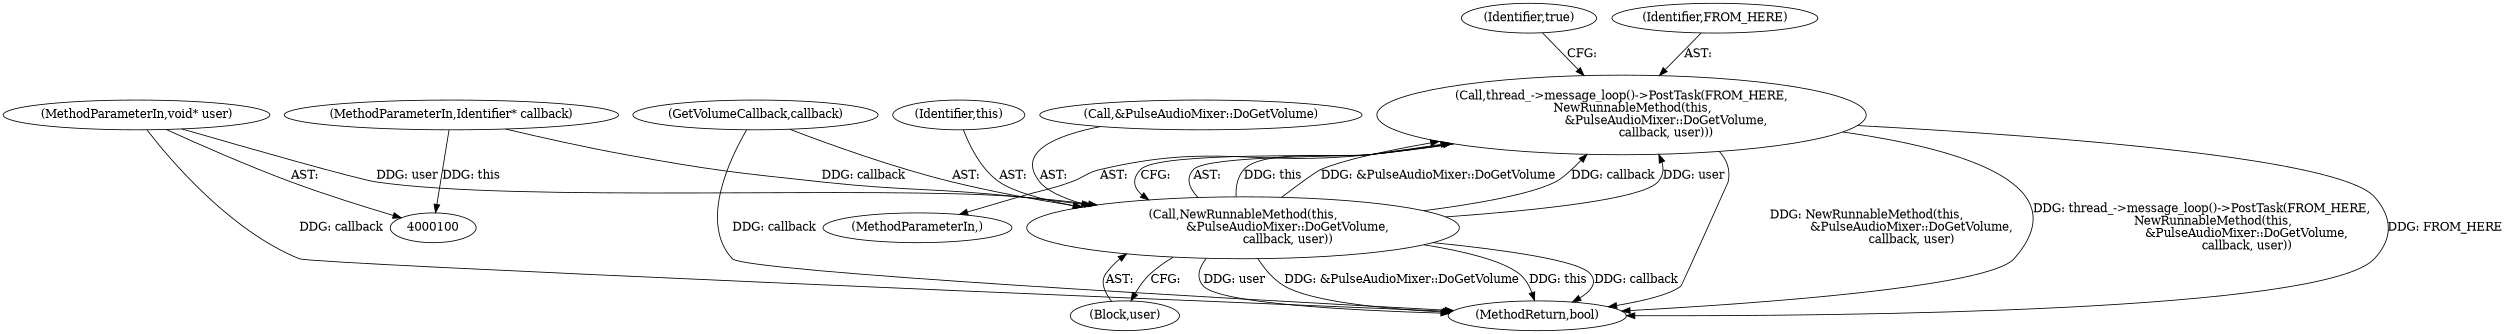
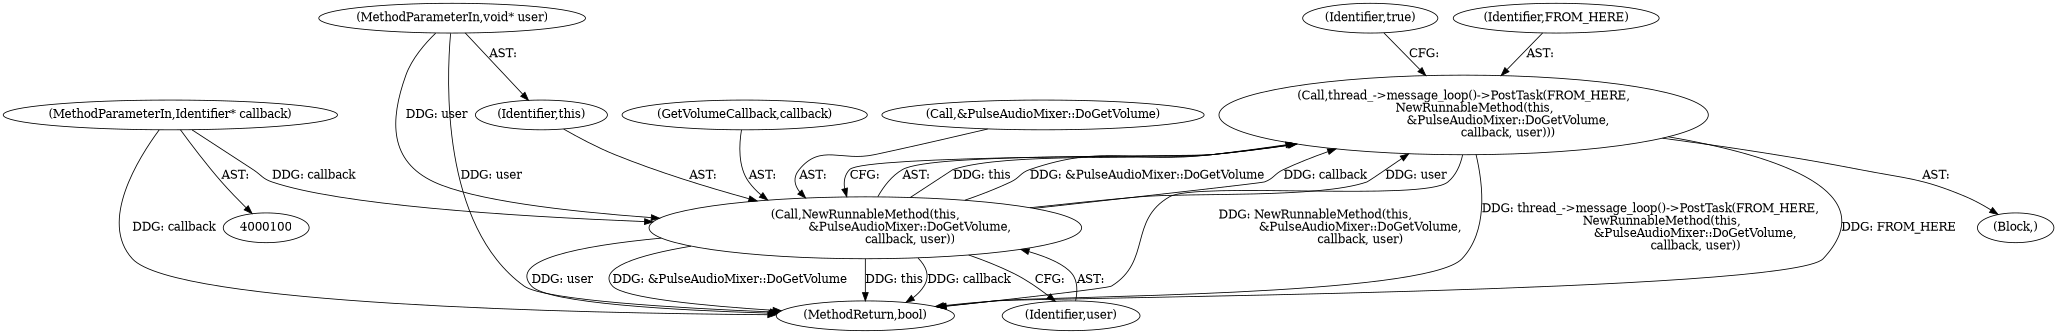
  digraph {
    n1 [label="(Call,thread_->message_loop()->PostTask(FROM_HERE,\n      NewRunnableMethod(this,\n                        &PulseAudioMixer::DoGetVolume,\n                        callback, user)))"]
    n2 [label="(Call,NewRunnableMethod(this,\n                        &PulseAudioMixer::DoGetVolume,\n                        callback, user))"]
    n3 [label="(MethodReturn,bool)"]
-   n4 [label="(MethodParameterIn,)"]
-   n5 [label="(Block,user)"]
+   n4 [label="(Block,)"]
+   n5 [label="(Identifier,user)"]
    n6 [label="(MethodParameterIn,Identifier* callback)"]
    n7 [label=4000100]
    n8 [label="(MethodParameterIn,void* user)"]
    n9 [label="(Identifier,this)"]
    n10 [label="(GetVolumeCallback,callback)"]
    n11 [label="(Identifier,true)"]
    n12 [label="(Identifier,FROM_HERE)"]
    n13 [label="(Call,&PulseAudioMixer::DoGetVolume)"]
    n1 -> n2 [label="CFG: "]
    n1 -> n3 [label="DDG: NewRunnableMethod(this,\n                        &PulseAudioMixer::DoGetVolume,\n                        callback, user)"]
    n1 -> n3 [label="DDG: thread_->message_loop()->PostTask(FROM_HERE,\n      NewRunnableMethod(this,\n                        &PulseAudioMixer::DoGetVolume,\n                        callback, user))"]
    n1 -> n3 [label="DDG: FROM_HERE"]
    n1 -> n4 [label="AST: "]
    n2 -> n1 [label="AST: "]
    n2 -> n1 [label="DDG: this"]
    n2 -> n1 [label="DDG: &PulseAudioMixer::DoGetVolume"]
    n2 -> n1 [label="DDG: callback"]
    n2 -> n1 [label="DDG: user"]
    n2 -> n3 [label="DDG: user"]
    n2 -> n3 [label="DDG: &PulseAudioMixer::DoGetVolume"]
    n2 -> n3 [label="DDG: this"]
    n2 -> n3 [label="DDG: callback"]
    n2 -> n5 [label="CFG: "]
    n5 -> n2 [label="AST: "]
    n6 -> n2 [label="DDG: callback"]
-   n10 -> n3 [label="DDG: callback"]
-   n6 -> n7 [label="DDG: this"]
+   n6 -> n3 [label="DDG: callback"]
+   n6 -> n7 [label="AST: "]
    n8 -> n2 [label="DDG: user"]
-   n8 -> n3 [label="DDG: callback"]
-   n8 -> n7 [label="AST: "]
+   n8 -> n3 [label="DDG: user"]
+   n8 -> n9 [label="AST: "]
    n9 -> n2 [label="AST: "]
    n10 -> n2 [label="AST: "]
    n11 -> n1 [label="CFG: "]
    n12 -> n1 [label="AST: "]
    n13 -> n2 [label="AST: "]
  }
